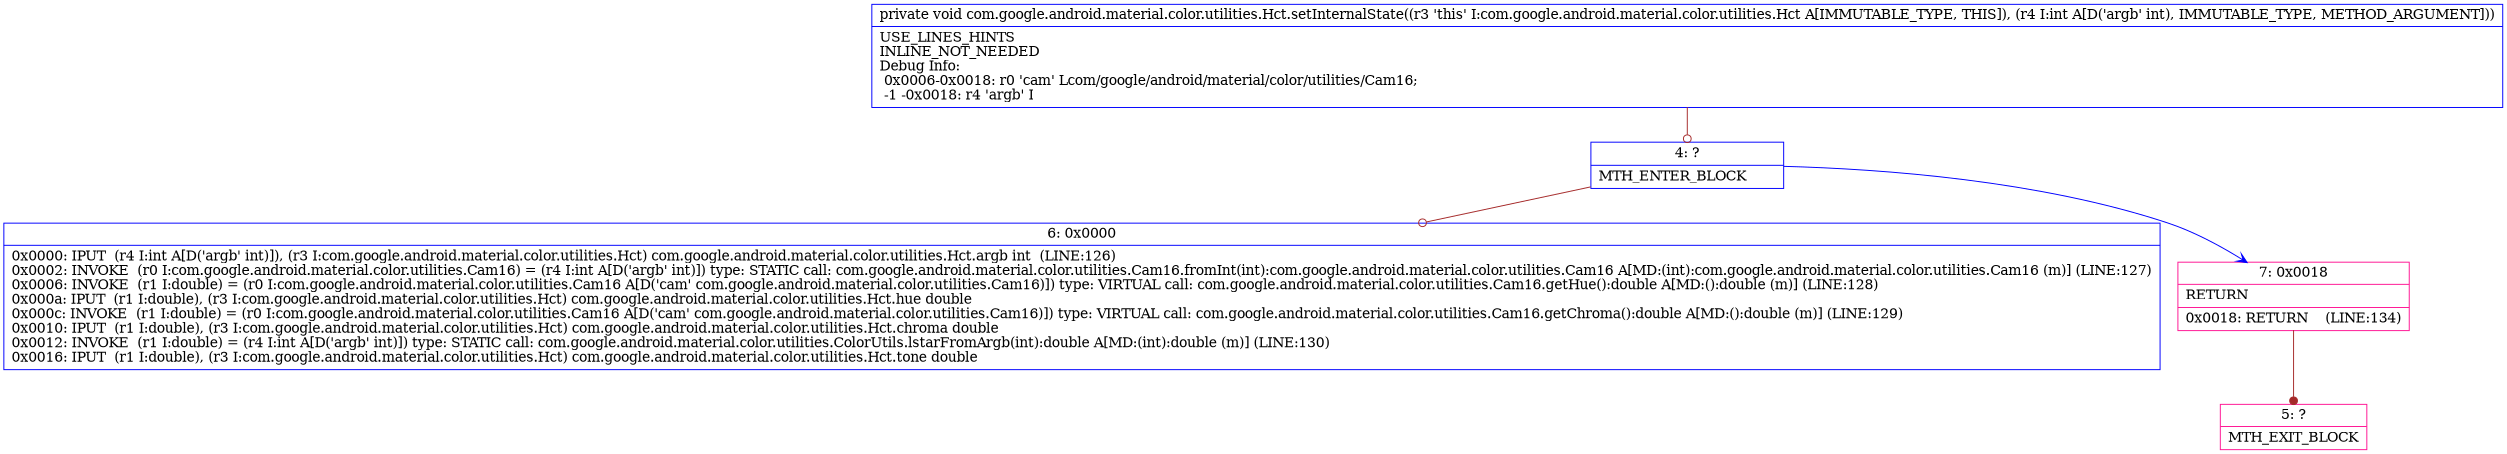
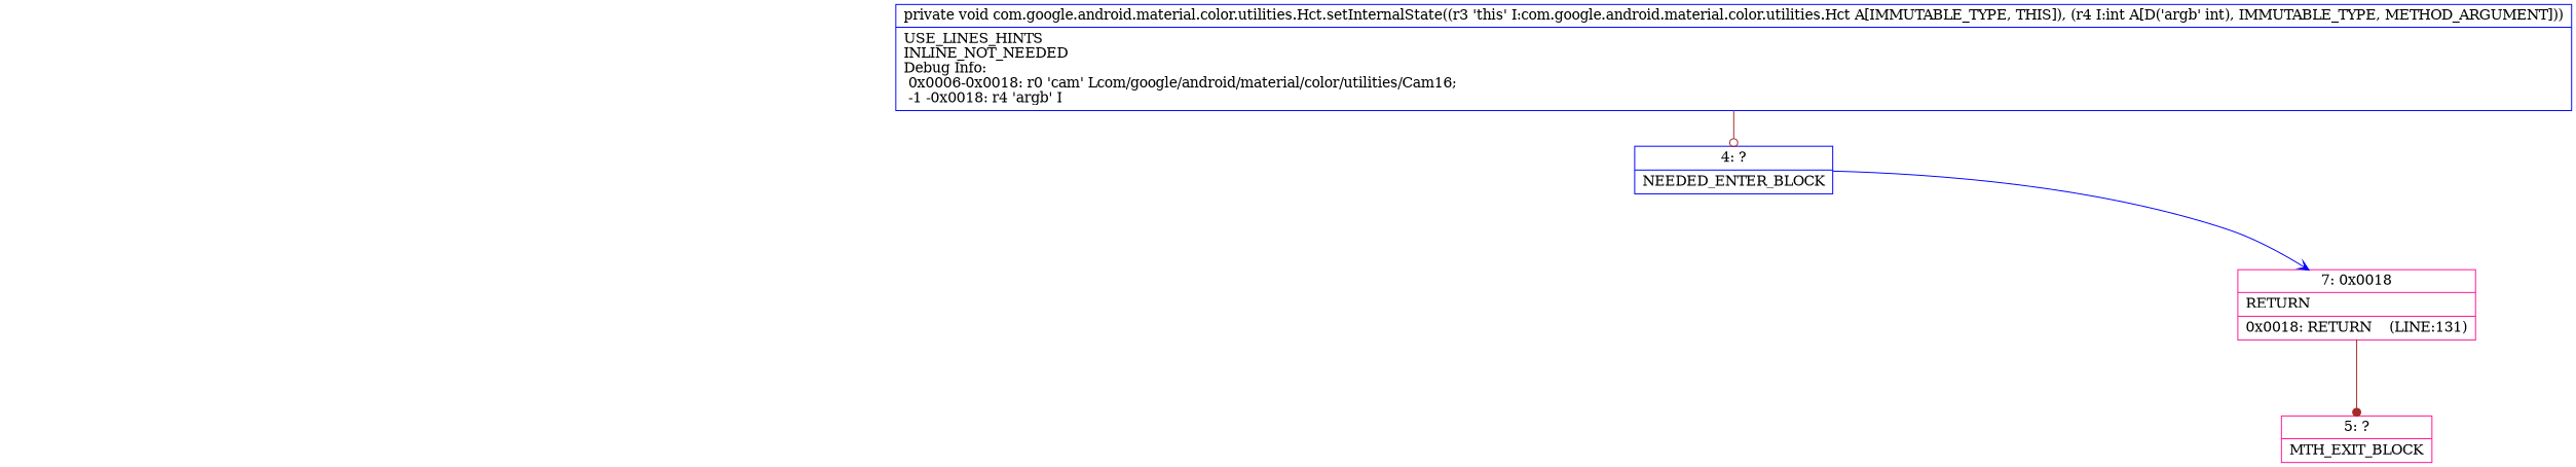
  digraph {
    node [color=blue shape=record]
    edge [arrowhead=odot color=brown]
-   n1 [label="{4\:\ ?|MTH_ENTER_BLOCK\l}"]
-   n2 [label="{6\:\ 0x0000|0x0000: IPUT  (r4 I:int A[D('argb' int)]), (r3 I:com.google.android.material.color.utilities.Hct) com.google.android.material.color.utilities.Hct.argb int  (LINE:126)\l0x0002: INVOKE  (r0 I:com.google.android.material.color.utilities.Cam16) = (r4 I:int A[D('argb' int)]) type: STATIC call: com.google.android.material.color.utilities.Cam16.fromInt(int):com.google.android.material.color.utilities.Cam16 A[MD:(int):com.google.android.material.color.utilities.Cam16 (m)] (LINE:127)\l0x0006: INVOKE  (r1 I:double) = (r0 I:com.google.android.material.color.utilities.Cam16 A[D('cam' com.google.android.material.color.utilities.Cam16)]) type: VIRTUAL call: com.google.android.material.color.utilities.Cam16.getHue():double A[MD:():double (m)] (LINE:128)\l0x000a: IPUT  (r1 I:double), (r3 I:com.google.android.material.color.utilities.Hct) com.google.android.material.color.utilities.Hct.hue double \l0x000c: INVOKE  (r1 I:double) = (r0 I:com.google.android.material.color.utilities.Cam16 A[D('cam' com.google.android.material.color.utilities.Cam16)]) type: VIRTUAL call: com.google.android.material.color.utilities.Cam16.getChroma():double A[MD:():double (m)] (LINE:129)\l0x0010: IPUT  (r1 I:double), (r3 I:com.google.android.material.color.utilities.Hct) com.google.android.material.color.utilities.Hct.chroma double \l0x0012: INVOKE  (r1 I:double) = (r4 I:int A[D('argb' int)]) type: STATIC call: com.google.android.material.color.utilities.ColorUtils.lstarFromArgb(int):double A[MD:(int):double (m)] (LINE:130)\l0x0016: IPUT  (r1 I:double), (r3 I:com.google.android.material.color.utilities.Hct) com.google.android.material.color.utilities.Hct.tone double \l}"]
-   n3 [color=deeppink label="{7\:\ 0x0018|RETURN\l|0x0018: RETURN    (LINE:134)\l}"]
+   n1 [label="{4\:\ ?|NEEDED_ENTER_BLOCK\l}"]
+   n3 [color=deeppink label="{7\:\ 0x0018|RETURN\l|0x0018: RETURN    (LINE:131)\l}"]
    n4 [color=deeppink label="{5\:\ ?|MTH_EXIT_BLOCK\l}"]
    n5 [label="{private void com.google.android.material.color.utilities.Hct.setInternalState((r3 'this' I:com.google.android.material.color.utilities.Hct A[IMMUTABLE_TYPE, THIS]), (r4 I:int A[D('argb' int), IMMUTABLE_TYPE, METHOD_ARGUMENT]))  | USE_LINES_HINTS\lINLINE_NOT_NEEDED\lDebug Info:\l  0x0006\-0x0018: r0 'cam' Lcom\/google\/android\/material\/color\/utilities\/Cam16;\l  \-1 \-0x0018: r4 'argb' I\l}"]
-   n1 -> n2
    n1 -> n3 [arrowhead=vee color=blue]
    n3 -> n4 [arrowhead=dot]
    n5 -> n1
  }
